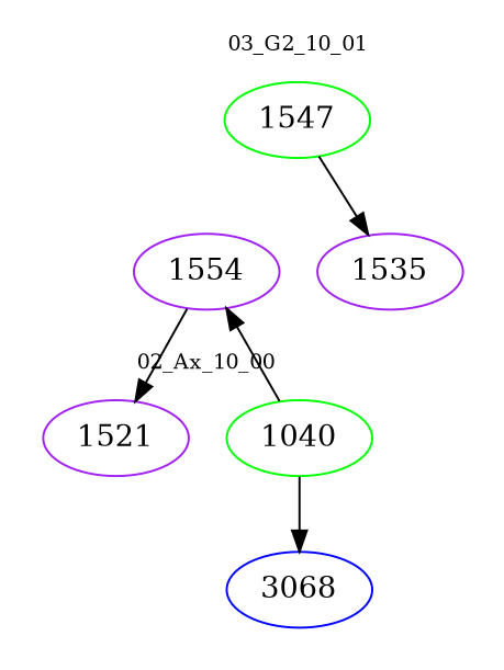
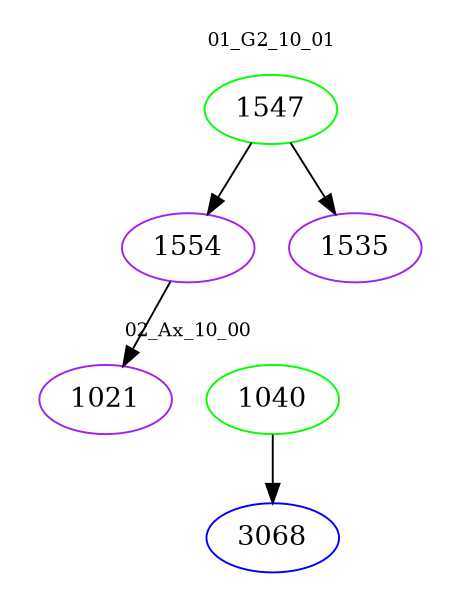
  digraph {
    node [color=purple]
    edge [color=black]
    n1 [color=green label=1040]
    n2 [color=blue label=3068]
-   n3 [label=1521]
+   n3 [label=1021]
    n4 [color=green label=1547]
    n5 [label=1554]
    n6 [label=1535]
    subgraph cluster_1 {
      color=white
      fontsize=10
      label="02_Ax_10_00"
      n1
      n2
      n3
    }
    subgraph cluster_2 {
      color=white
      fontsize=10
-     label="03_G2_10_01"
+     label="01_G2_10_01"
      n4
      n5
      n6
    }
    n1 -> n2
-   n1 -> n5
+   n4 -> n5
    n4 -> n6
    n5 -> n3
  }
